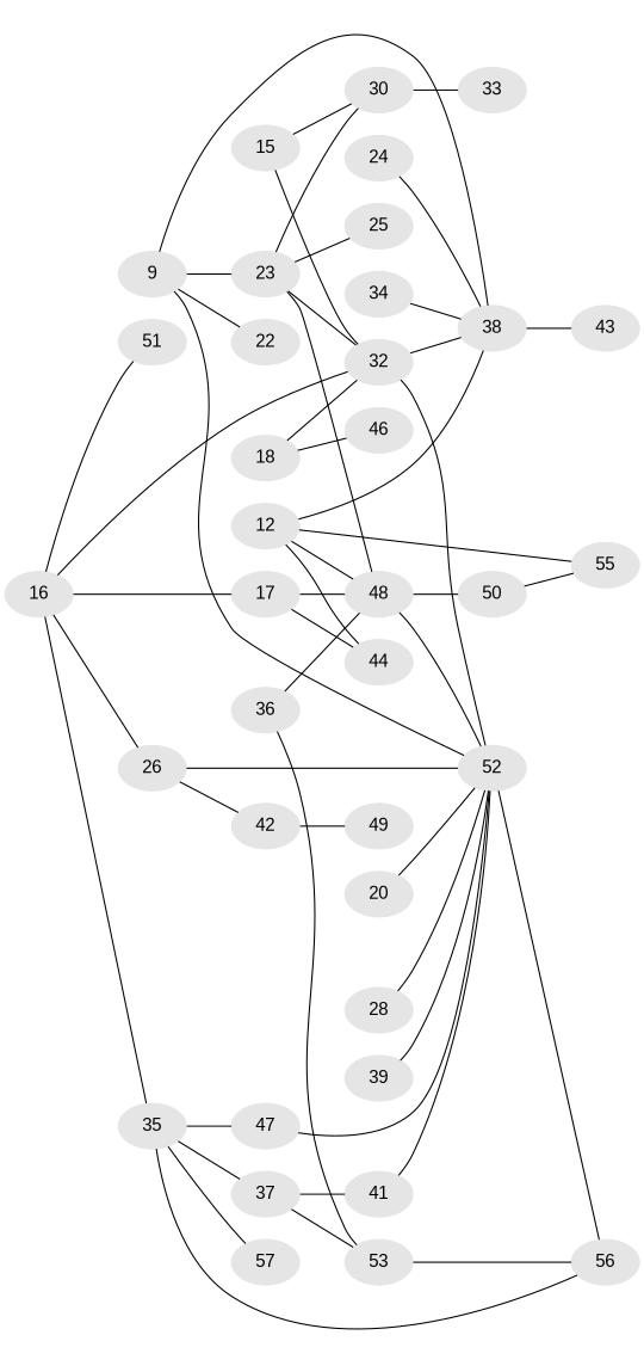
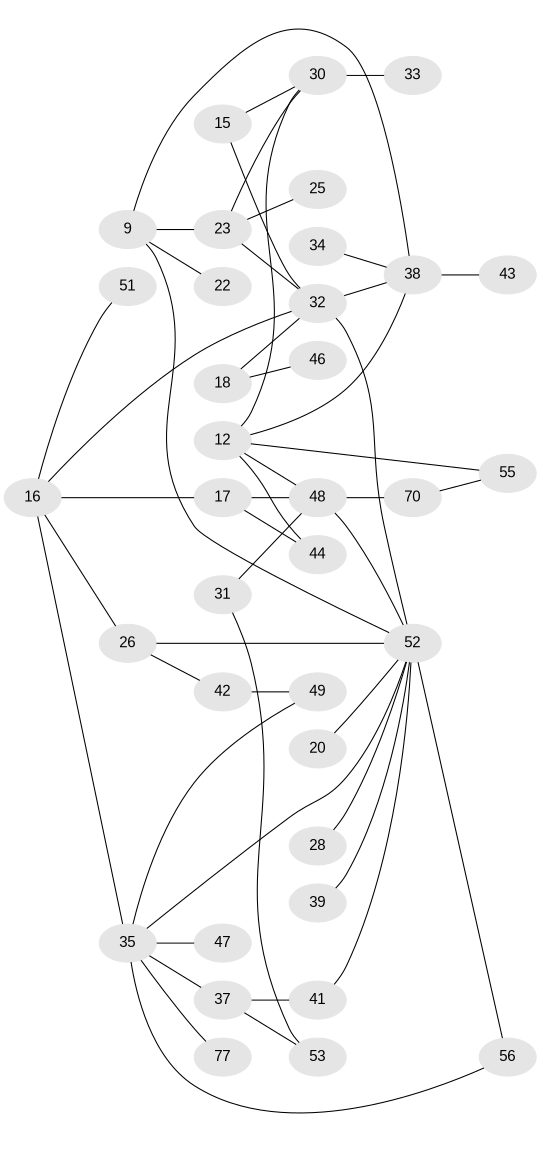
  graph {
    fontname="Liberation Sans"
    rankdir=LR
    node [color=gray90 fontname="Liberation Sans" style=filled]
    edge [fontname="Liberation Sans"]
    9
    22
    23 [super="+6"]
    38 [super="+13+27"]
    52 [super="+44+21"]
    30
    32 [super="+2"]
    48 [super="+5"]
    25
    43
    56
    15
    33
    16 [super="+3"]
    17
    26
    35 [super="+7"]
    51
    n19 [label=44 super="+40"]
    42
    37 [super="+36"]
    47
    49
-   57
-   50
+   57 [label=77]
+   50 [label=70]
    18
    46
    n28 [label=12 super="+12"]
    55
    20
-   24
    28
-   31 [label=36]
+   31
    53
    34
    41
    39
    9 -- 22
    9 -- 23
    9 -- 38
    9 -- 52 [weight=2]
    23 -- 30
    23 -- 32 [weight=2]
-   23 -- 48
    23 -- 25
    38 -- 43
    52 -- 56
    30 -- 33
    32 -- 38
    32 -- 52 [weight=3]
    48 -- 52
    48 -- 50
    15 -- 30
    15 -- 32
    16 -- 32 [weight=2]
    16 -- 17
    16 -- 26 [weight=2]
    16 -- 35
    16 -- 51
    17 -- 48
    17 -- n19
    26 -- 52 [weight=2]
    26 -- 42
-   47 -- 52
+   35 -- 52
    35 -- 56
    35 -- 37
    35 -- 47
+   35 -- 49
    35 -- 57
    42 -- 49
    37 -- 53
    37 -- 41
    50 -- 55
    18 -- 32
    18 -- 46
    n28 -- 38 [weight=2]
+   n28 -- 30
    n28 -- 48
    n28 -- n19 [weight=2]
    n28 -- 55
    20 -- 52
-   24 -- 38
    28 -- 52
    31 -- 48
    31 -- 53
-   53 -- 56
    34 -- 38
    41 -- 52
    39 -- 52
  }
